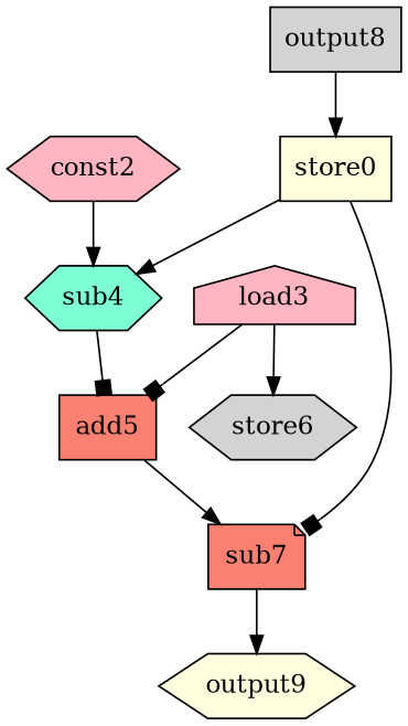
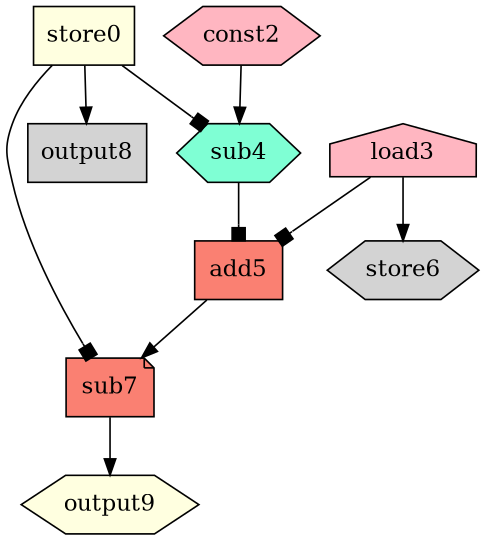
  digraph {
    fontname="DejaVu Serif"
    node [fillcolor=lightyellow fontname="DejaVu Serif" opcode=const shape=hexagon style=filled]
    edge [arrowhead=normal fontname="DejaVu Serif" operand=0]
    n1 [label=store0 shape=box]
    sub4 [fillcolor=aquamarine opcode=sub]
    sub7 [fillcolor=salmon opcode=sub shape=note]
    output8 [fillcolor=lightgrey opcode=output shape=box]
    add5 [fillcolor=salmon opcode=add shape=box]
    output9 [opcode=output]
    load3 [fillcolor=lightpink opcode=load shape=house]
    store6 [fillcolor=lightgrey opcode=store]
    const2 [fillcolor=lightpink]
-   n1 -> sub4
+   n1 -> sub4 [arrowhead=box]
    n1 -> sub7 [arrowhead=box]
-   output8 -> n1
+   n1 -> output8
    sub4 -> add5 [arrowhead=box operand=1]
    sub7 -> output9
    add5 -> sub7 [operand=1]
    load3 -> add5 [arrowhead=box]
    load3 -> store6 [operand=1]
    const2 -> sub4 [operand=1]
  }
